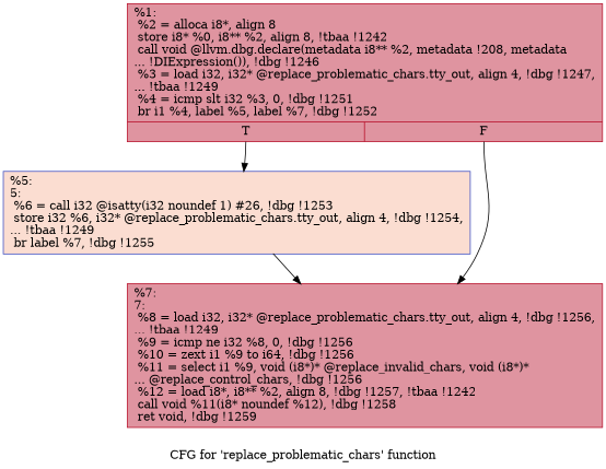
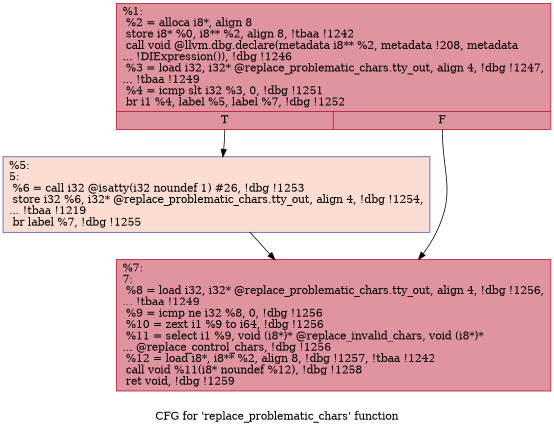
  digraph {
    label="CFG for 'replace_problematic_chars' function"
    node [color="#b70d28ff" fillcolor="#b70d2870" shape=record style=filled]
    n1 [label="{%1:\l  %2 = alloca i8*, align 8\l  store i8* %0, i8** %2, align 8, !tbaa !1242\l  call void @llvm.dbg.declare(metadata i8** %2, metadata !208, metadata\l... !DIExpression()), !dbg !1246\l  %3 = load i32, i32* @replace_problematic_chars.tty_out, align 4, !dbg !1247,\l... !tbaa !1249\l  %4 = icmp slt i32 %3, 0, !dbg !1251\l  br i1 %4, label %5, label %7, !dbg !1252\l|{<s0>T|<s1>F}}"]
-   n2 [color="#3d50c3ff" fillcolor="#f7b39670" label="{%5:\l5:                                                \l  %6 = call i32 @isatty(i32 noundef 1) #26, !dbg !1253\l  store i32 %6, i32* @replace_problematic_chars.tty_out, align 4, !dbg !1254,\l... !tbaa !1249\l  br label %7, !dbg !1255\l}"]
+   n2 [color="#3d50c3ff" fillcolor="#f7b39670" label="{%5:\l5:                                                \l  %6 = call i32 @isatty(i32 noundef 1) #26, !dbg !1253\l  store i32 %6, i32* @replace_problematic_chars.tty_out, align 4, !dbg !1254,\l... !tbaa !1219\l  br label %7, !dbg !1255\l}"]
    n3 [label="{%7:\l7:                                                \l  %8 = load i32, i32* @replace_problematic_chars.tty_out, align 4, !dbg !1256,\l... !tbaa !1249\l  %9 = icmp ne i32 %8, 0, !dbg !1256\l  %10 = zext i1 %9 to i64, !dbg !1256\l  %11 = select i1 %9, void (i8*)* @replace_invalid_chars, void (i8*)*\l... @replace_control_chars, !dbg !1256\l  %12 = load i8*, i8** %2, align 8, !dbg !1257, !tbaa !1242\l  call void %11(i8* noundef %12), !dbg !1258\l  ret void, !dbg !1259\l}"]
    n1 -> n2 [tailport=s0]
    n1 -> n3 [tailport=s1]
    n2 -> n3
  }
